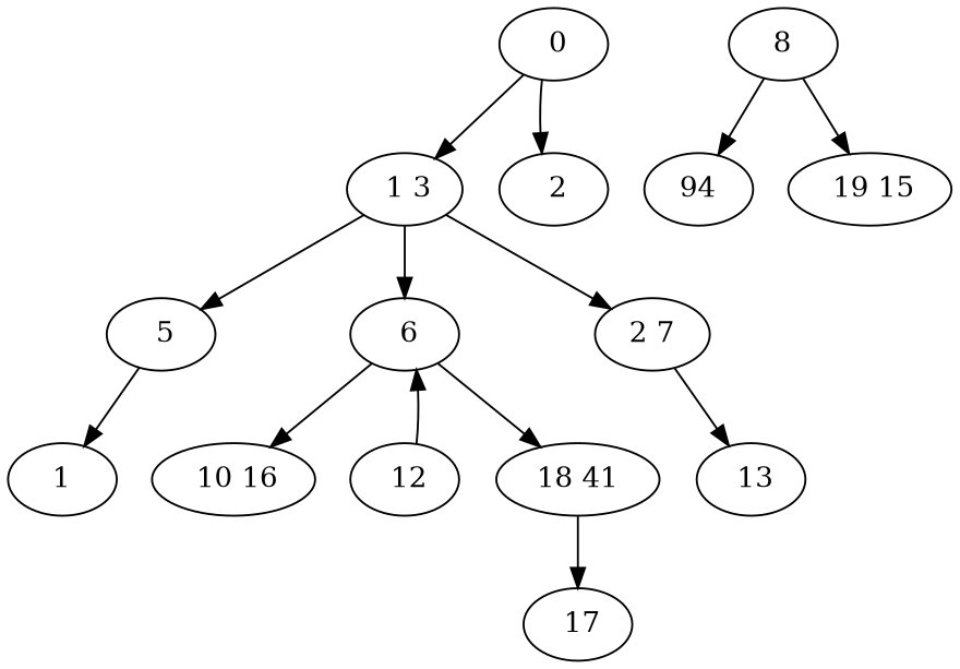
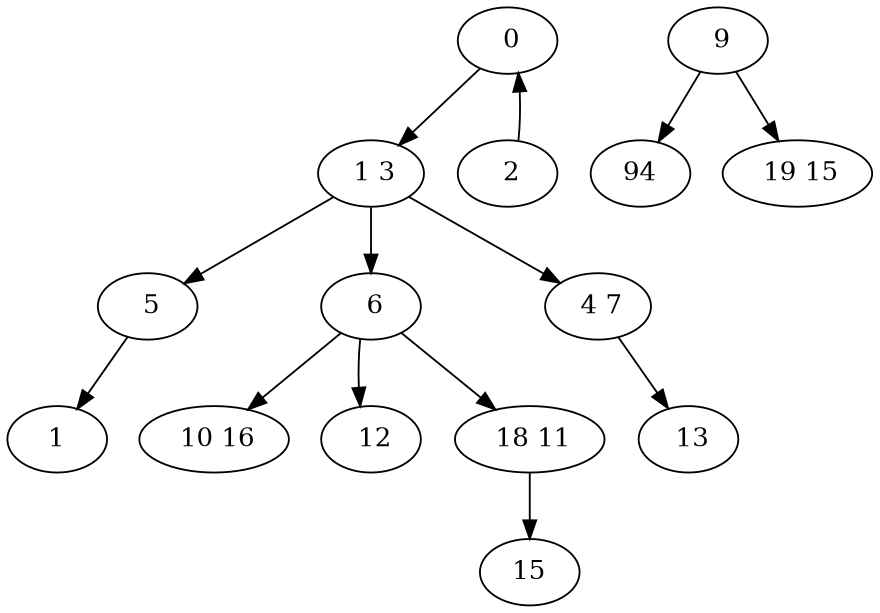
  digraph {
    " 0"
    " 1 3"
    " 2"
    " 5"
    " 6"
-   " 4 7" [label="2 7"]
+   " 4 7"
    n7 [label=1]
    " 10 16"
    " 12"
-   " 18 11" [label="18 41"]
+   " 18 11"
    " 13"
    n12 [label=94]
-   " 9" [label=8]
+   " 9"
    " 19 15"
-   " 17"
+   " 17" [label=15]
    " 0" -> " 1 3"
-   " 0" -> " 2"
+   " 2" -> " 0"
    " 1 3" -> " 5"
    " 1 3" -> " 6"
    " 1 3" -> " 4 7"
    " 5" -> n7
    " 6" -> " 10 16"
-   " 12" -> " 6"
+   " 6" -> " 12"
    " 6" -> " 18 11"
    " 4 7" -> " 13"
    " 18 11" -> " 17"
    " 9" -> n12
    " 9" -> " 19 15"
  }
